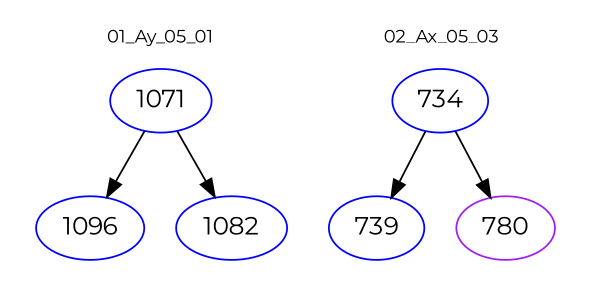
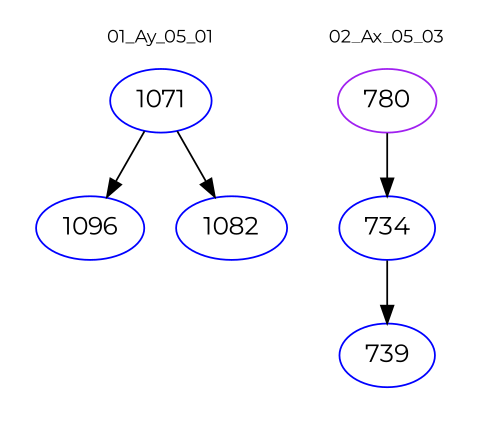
  digraph {
    fontname=Montserrat
    node [color=blue fontname=Montserrat]
    edge [color=black fontname=Montserrat]
    n1 [label=1071]
    n2 [label=1096]
    n3 [label=1082]
    n4 [label=734]
    n5 [label=739]
    n6 [color=purple label=780]
    subgraph cluster_1 {
      color=white
      fontsize=10
      label="01_Ay_05_01"
      n1
      n2
      n3
    }
    subgraph cluster_2 {
      color=white
      fontsize=10
      label="02_Ax_05_03"
      n4
      n5
      n6
    }
    n1 -> n2
    n1 -> n3
    n4 -> n5
-   n4 -> n6
+   n6 -> n4
  }
